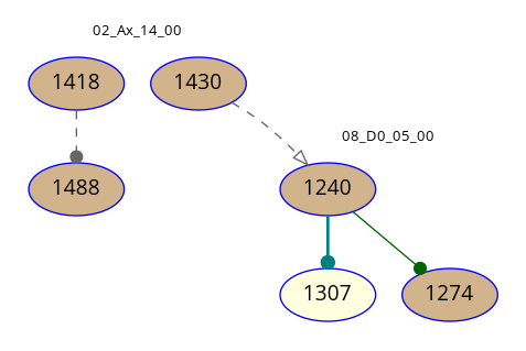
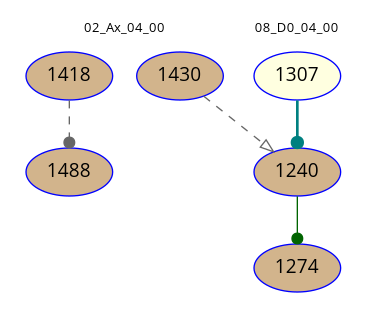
  digraph {
    fontname="Open Sans"
    node [color=blue fillcolor=tan fontname="Open Sans" style=filled]
    edge [arrowhead=dot color=gray40 fontname="Open Sans" style=dashed]
    n1 [label=1430]
    n2 [label=1418]
    n3 [label=1488]
    n4 [fillcolor=lightyellow label=1307]
    n5 [label=1240]
    n6 [label=1274]
    subgraph cluster_1 {
      color=white
      fontsize=10
-     label="02_Ax_14_00"
+     label="02_Ax_04_00"
      n1
      n2
      n3
    }
    subgraph cluster_2 {
      color=white
      fontsize=10
-     label="08_D0_05_00"
+     label="08_D0_04_00"
      n4
      n5
      n6
    }
    n1 -> n5 [arrowhead=onormal]
    n2 -> n3
-   n5 -> n4 [color=teal style=bold]
+   n4 -> n5 [color=teal style=bold]
    n5 -> n6 [color=darkgreen style=solid]
  }
